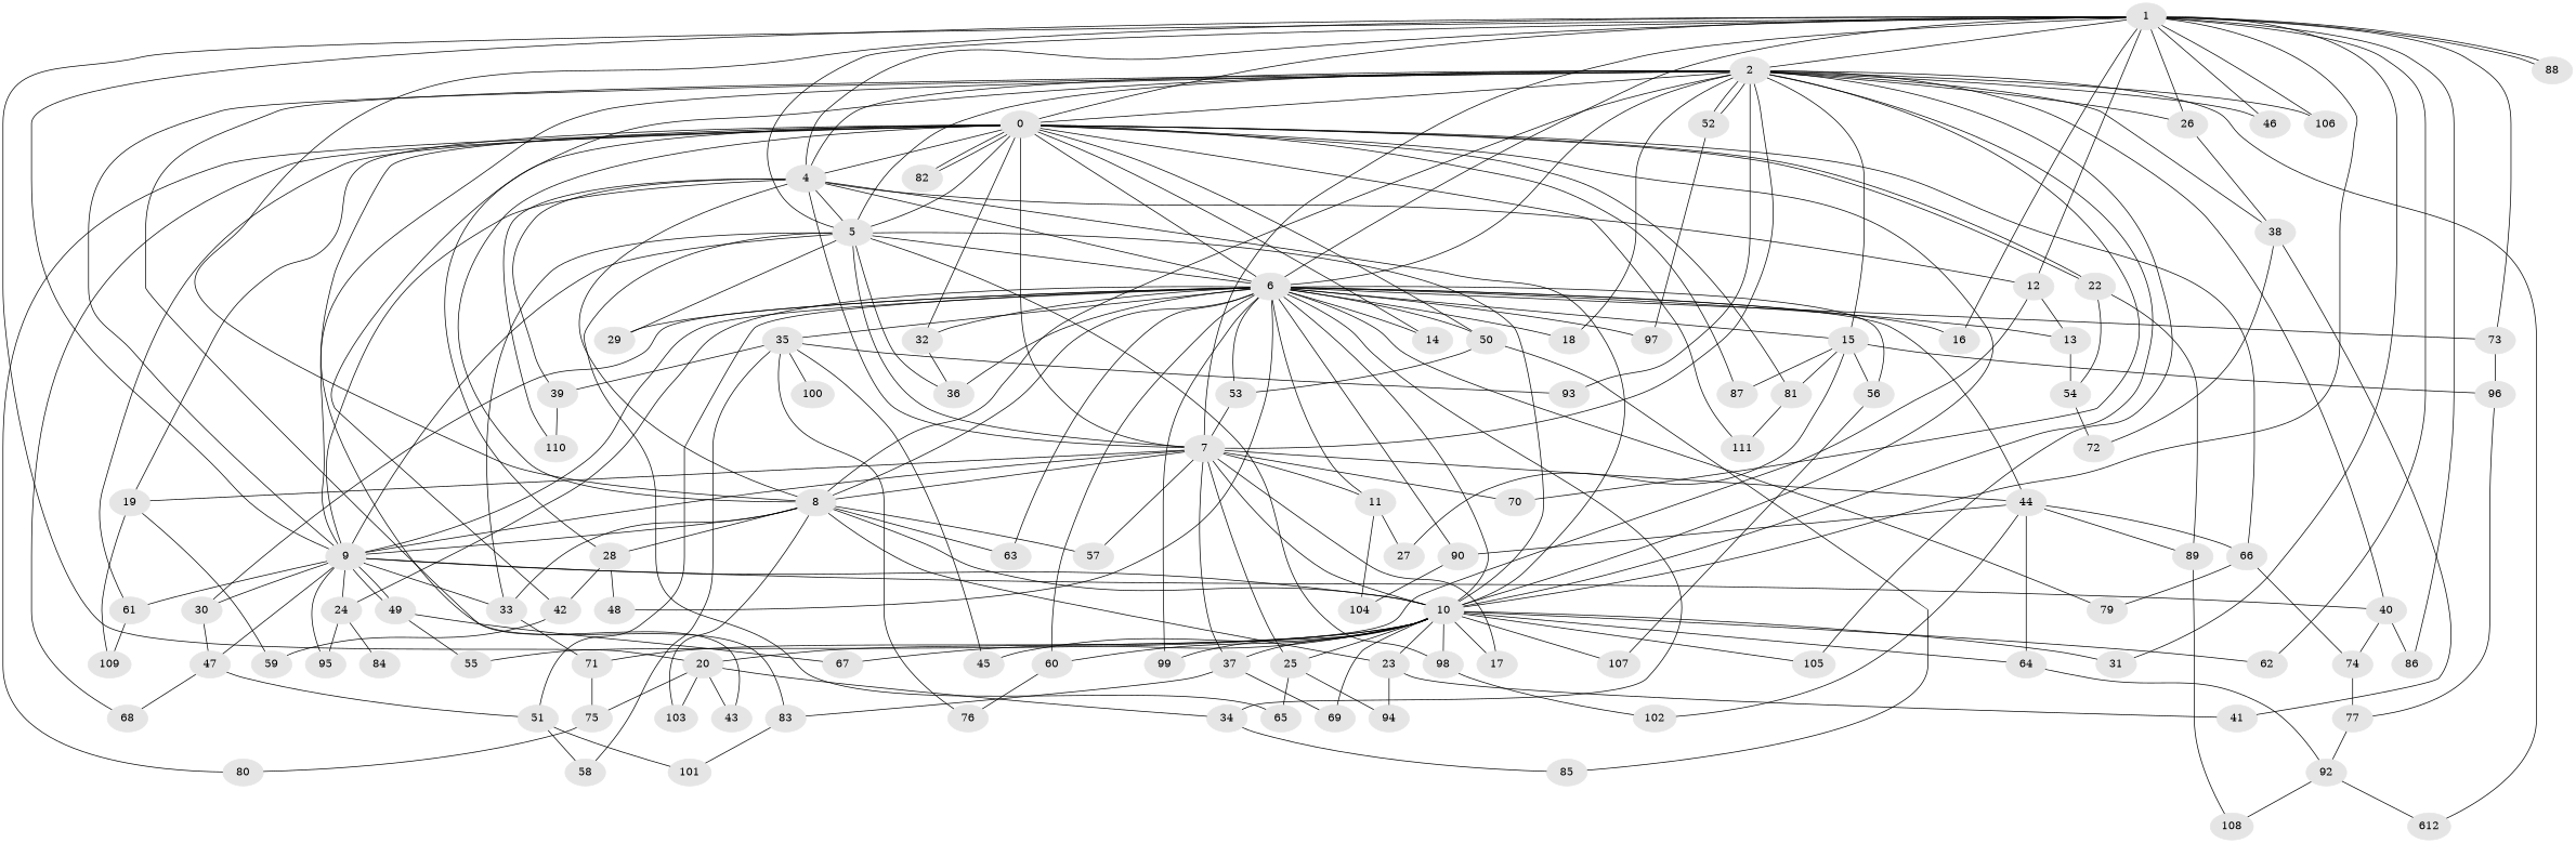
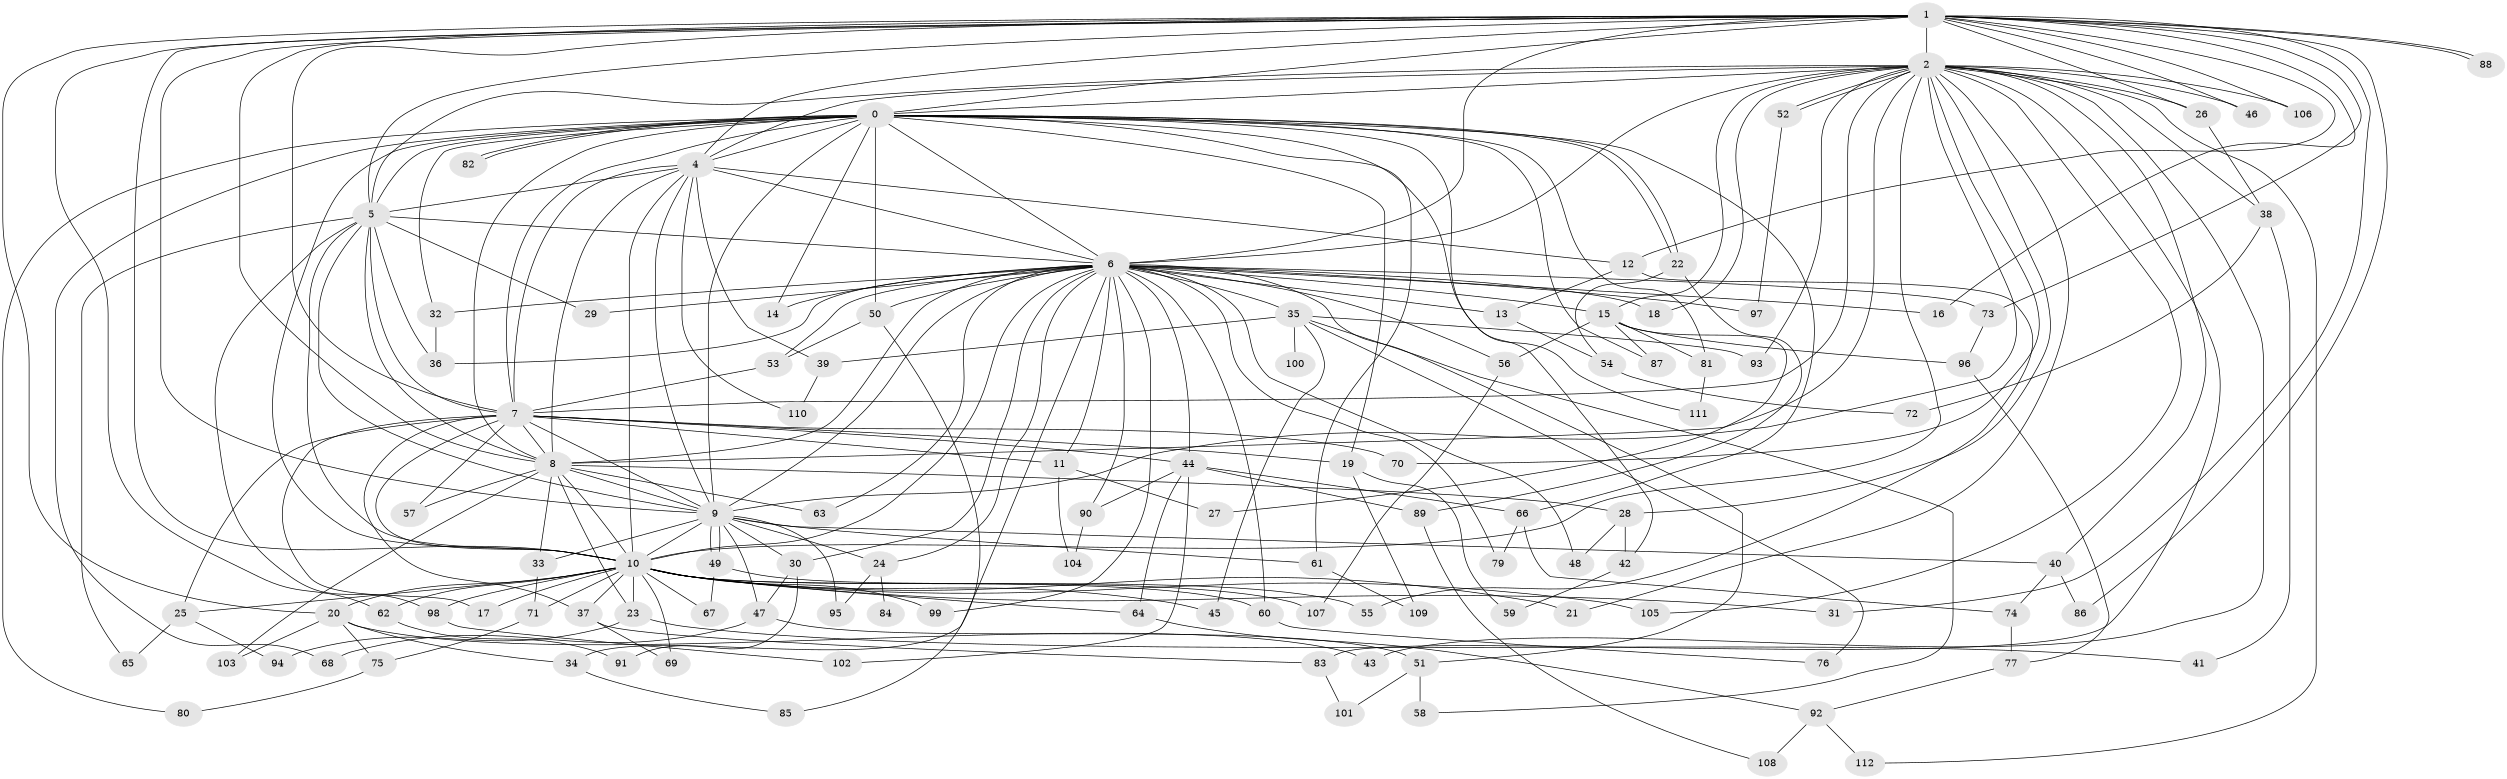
  graph {
    node [color=gray90 style=filled]
    1
    2
    n3 [label=0]
    4
    5
    6
    7
    8
    9
    10
    12
    16
    20
    26
    31
    46
    62
    73
    86
    88
    106
    15
    18
+   21
    28
    38
    40
    43
    52
    70
    83
    93
    105
-   112 [label=612]
+   112
    14
    19
    22
    32
    42
    50
    61
    66
    68
    80
    81
    82
    87
    111
    39
    110
    29
    65
    98
    36
    35
    11
    13
    24
    30
    34
    44
    48
    51
    53
    56
    60
    63
    79
    90
    97
    99
    17
    25
    37
    57
    23
    33
    103
    47
    49
    95
    45
    64
    67
    69
    71
    107
    55
    75
+   91
    96
    27
    41
    72
    74
    101
    59
    109
    54
    89
    85
    58
    76
    100
    102
    104
    84
    94
    92
    77
    108
    1 -- 2
    1 -- n3
    1 -- 4
    1 -- 5
    1 -- 6
    1 -- 7
    1 -- 8
    1 -- 9
    1 -- 10
    1 -- 12
    1 -- 16
    1 -- 20
    1 -- 26
    1 -- 31
    1 -- 46
    1 -- 62
    1 -- 73
    1 -- 86
    1 -- 88
    1 -- 88
    1 -- 106
    2 -- n3
    2 -- 4
    2 -- 5
    2 -- 6
    2 -- 7
    2 -- 8
    2 -- 9
    2 -- 10
    2 -- 26
    2 -- 46
    2 -- 106
    2 -- 15
    2 -- 18
+   2 -- 21
    2 -- 28
    2 -- 38
    2 -- 40
    2 -- 43
    2 -- 52
    2 -- 52
    2 -- 70
    2 -- 83
    2 -- 93
    2 -- 105
    2 -- 112
    n3 -- 4
    n3 -- 5
    n3 -- 6
    n3 -- 7
    n3 -- 8
    n3 -- 9
    n3 -- 10
    n3 -- 14
    n3 -- 19
    n3 -- 22
    n3 -- 22
    n3 -- 32
    n3 -- 42
    n3 -- 50
    n3 -- 61
    n3 -- 66
    n3 -- 68
    n3 -- 80
    n3 -- 81
    n3 -- 82
    n3 -- 82
    n3 -- 87
    n3 -- 111
    4 -- 5
    4 -- 6
    4 -- 7
    4 -- 8
    4 -- 9
    4 -- 10
    4 -- 12
    4 -- 39
    4 -- 110
    5 -- 6
    5 -- 7
-   5 -- 33
+   5 -- 8
    5 -- 9
    5 -- 10
    5 -- 29
    5 -- 65
    5 -- 98
    5 -- 36
    6 -- 8
    6 -- 9
    6 -- 10
    6 -- 16
    6 -- 73
    6 -- 15
    6 -- 18
    6 -- 14
    6 -- 32
    6 -- 50
    6 -- 29
    6 -- 36
    6 -- 35
    6 -- 11
    6 -- 13
    6 -- 24
    6 -- 30
    6 -- 34
    6 -- 44
    6 -- 48
    6 -- 51
    6 -- 53
    6 -- 56
    6 -- 60
    6 -- 63
    6 -- 79
    6 -- 90
    6 -- 97
    6 -- 99
    7 -- 8
    7 -- 9
    7 -- 10
    7 -- 70
    7 -- 19
    7 -- 11
    7 -- 44
    7 -- 17
    7 -- 25
    7 -- 37
    7 -- 57
    8 -- 9
    8 -- 10
    8 -- 28
    8 -- 63
    8 -- 57
    8 -- 23
    8 -- 33
    8 -- 103
    9 -- 10
    9 -- 40
    9 -- 61
    9 -- 24
    9 -- 30
    9 -- 33
    9 -- 47
    9 -- 49
    9 -- 49
    9 -- 95
    10 -- 20
    10 -- 31
    10 -- 62
+   10 -- 21
    10 -- 105
    10 -- 98
    10 -- 60
    10 -- 99
    10 -- 17
    10 -- 25
    10 -- 37
    10 -- 23
    10 -- 45
    10 -- 64
    10 -- 67
    10 -- 69
    10 -- 71
    10 -- 107
    12 -- 13
    12 -- 55
    20 -- 43
    20 -- 34
    20 -- 103
    20 -- 75
    26 -- 38
+   62 -- 91
    73 -- 96
    15 -- 81
    15 -- 87
    15 -- 56
    15 -- 96
    15 -- 27
    28 -- 42
    28 -- 48
    38 -- 41
    38 -- 72
    40 -- 86
    40 -- 74
    52 -- 97
    83 -- 101
    19 -- 59
    19 -- 109
    22 -- 54
    22 -- 89
    32 -- 36
    42 -- 59
    50 -- 53
    50 -- 85
    61 -- 109
    66 -- 79
    66 -- 74
    81 -- 111
    39 -- 110
    98 -- 102
    35 -- 93
    35 -- 39
    35 -- 45
    35 -- 58
    35 -- 76
    35 -- 100
    11 -- 27
    11 -- 104
    13 -- 54
    24 -- 95
    24 -- 84
    30 -- 47
+   30 -- 91
    34 -- 85
    44 -- 66
    44 -- 90
    44 -- 64
    44 -- 89
    44 -- 102
    51 -- 101
    51 -- 58
    53 -- 7
    56 -- 107
    60 -- 76
    90 -- 104
    25 -- 65
    25 -- 94
    37 -- 83
    37 -- 69
    23 -- 41
    23 -- 94
    33 -- 71
    47 -- 68
    47 -- 51
    49 -- 67
    49 -- 55
    64 -- 92
    71 -- 75
    75 -- 80
    96 -- 77
    74 -- 77
    54 -- 72
    89 -- 108
    92 -- 112
    92 -- 108
    77 -- 92
  }
